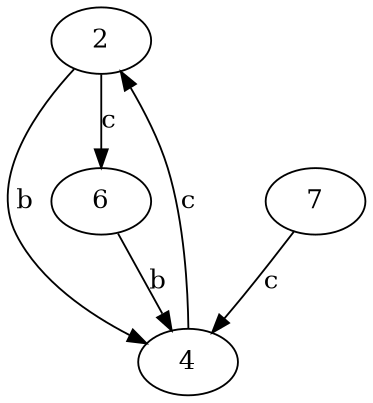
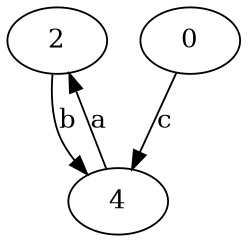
  strict digraph {
    n1 [label=2]
    4
-   6
-   0 [label=7]
+   0
    n1 -> 4 [label=b]
-   n1 -> 6 [label=c]
-   4 -> n1 [label=c]
-   6 -> 4 [label=b]
+   4 -> n1 [label=a]
    0 -> 4 [label=c]
  }
